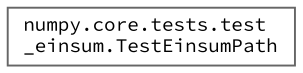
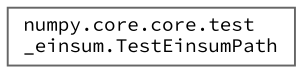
  digraph {
    rankdir=LR
    fontname="Source Code Pro"
-   n1 [color=grey40 fillcolor=white fontname="Source Code Pro" fontsize=10 height=0.2 label="numpy.core.tests.test\l_einsum.TestEinsumPath" shape=box style=filled width=0.4]
+   n1 [color=grey40 fillcolor=white fontname="Source Code Pro" fontsize=10 height=0.2 label="numpy.core.core.test\l_einsum.TestEinsumPath" shape=box style=filled width=0.4]
  }
